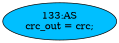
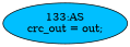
  strict digraph {
-   n1 [ast="<pyverilog.vparser.ast.Assign object at 0x7f1e45c58510>" def_var="['crc_out']" fillcolor=deepskyblue label="133:AS\ncrc_out = crc;" statements="[]" style=filled typ=Assign use_var="['crc']"]
+   n1 [ast="<pyverilog.vparser.ast.Assign object at 0x7f1e45c58510>" def_var="['crc_out']" fillcolor=deepskyblue label="133:AS\ncrc_out = out;" statements="[]" style=filled typ=Assign use_var="['crc']"]
  }
